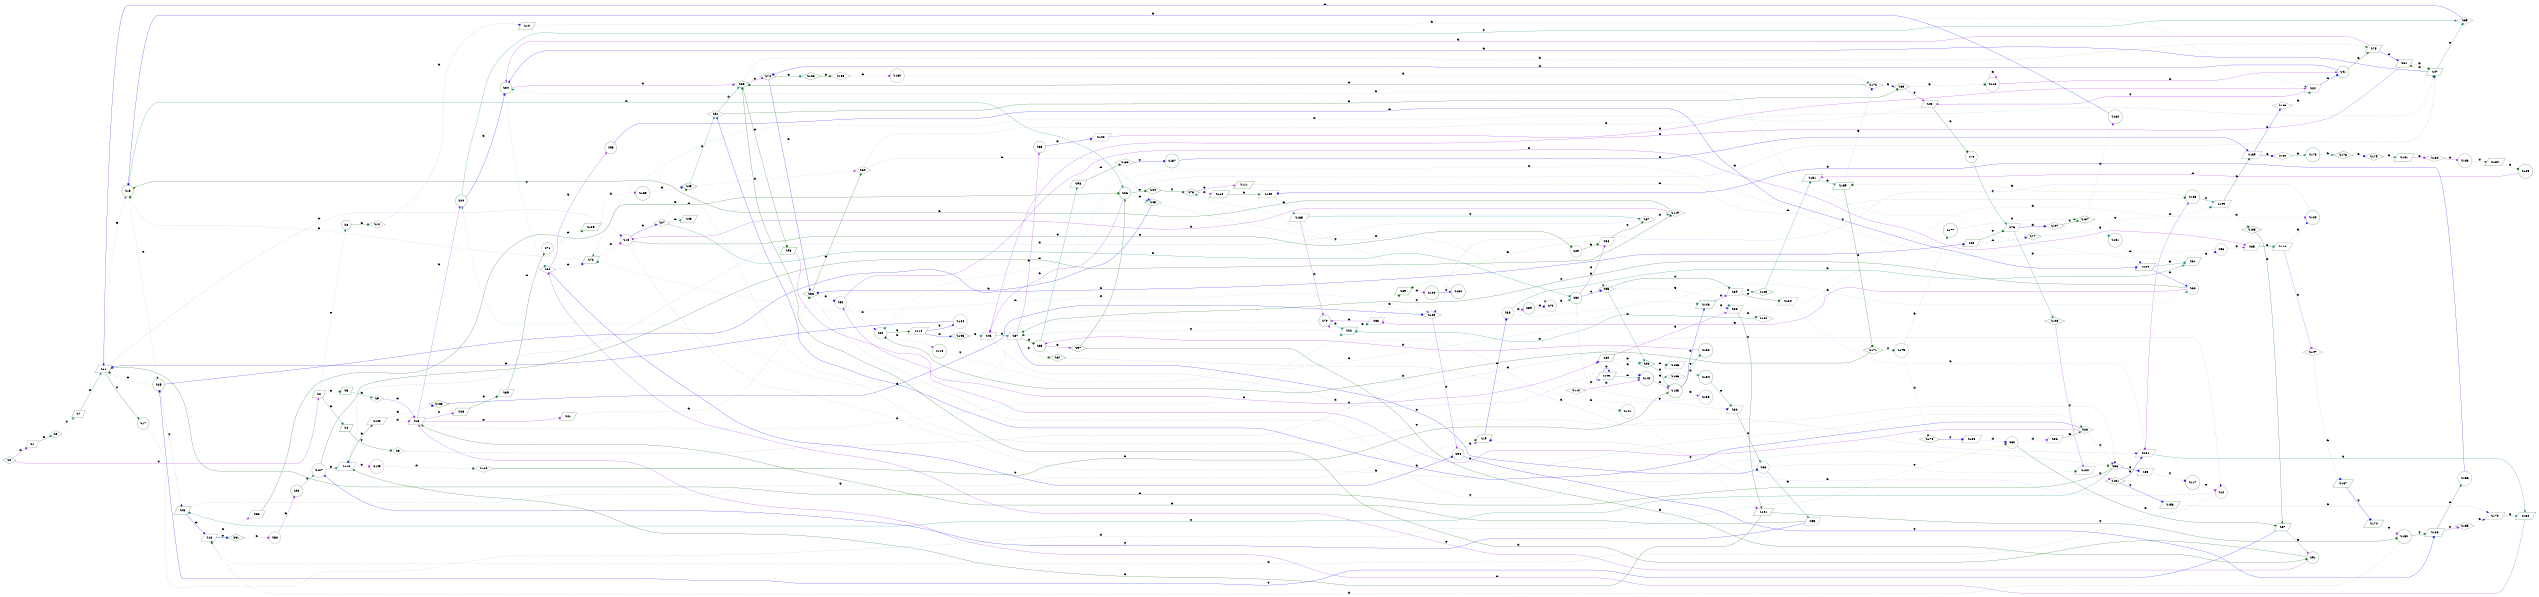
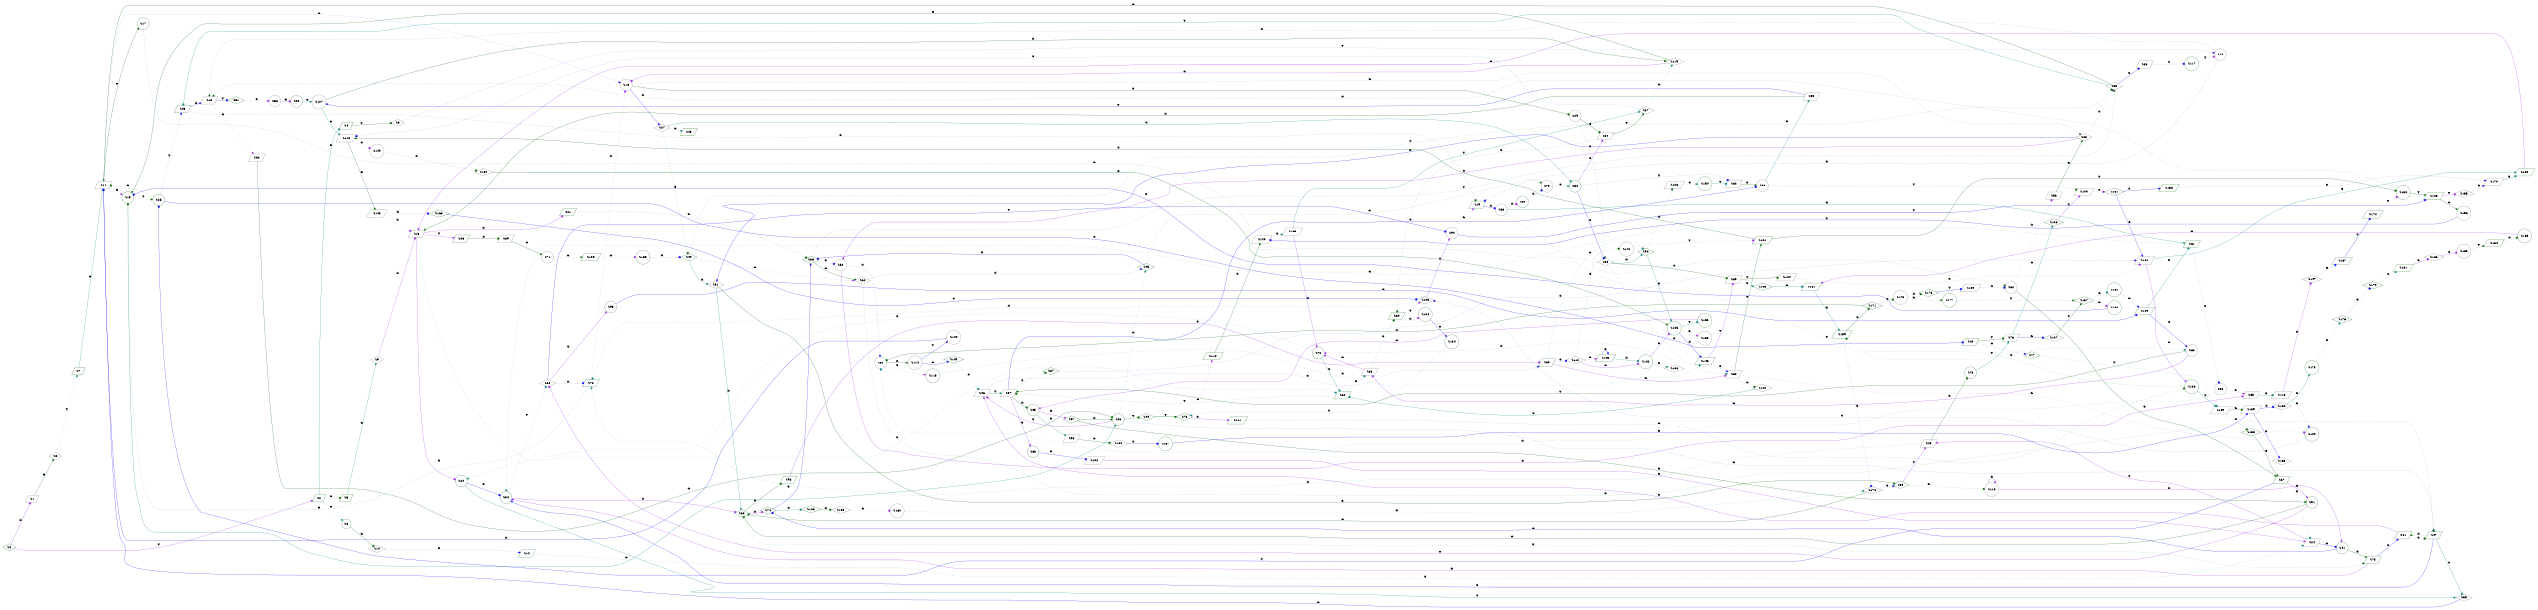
  strict digraph {
    rankdir=LR
    node [color=darkgreen shape=parallelogram]
    edge [arrowhead=diamond color=darkgreen style=solid]
    S0 [shape=diamond]
    S1 [color=gray40]
    S2
    S3 [color=gray40 shape=diamond]
    S4
    S5
    S6 [shape=circle]
    S7
    S8 [color=gray40 shape=diamond]
    S9 [color=gray40 shape=diamond]
    S10 [color=gray40 shape=diamond]
    S11 [color=gray40]
    S12 [color=gray40 shape=circle]
    S13 [color=gray40]
    S14
    S15 [shape=circle]
    S16 [color=gray40 shape=circle]
    S17 [shape=circle]
    S18 [color=gray40]
    S19
    S20 [shape=circle]
    S21
    S22
    S23
    S24 [color=gray40]
    S25 [shape=circle]
    S26 [shape=circle]
    S27 [color=gray40 shape=diamond]
    S28 [color=gray40 shape=diamond]
    S29 [color=gray40 shape=circle]
    S30 [color=gray40 shape=circle]
    S31 [shape=diamond]
    S32 [color=gray40]
    S33 [color=gray40 shape=circle]
    S34 [shape=circle]
    S35 [color=gray40 shape=diamond]
    S36 [shape=diamond]
    S37 [color=gray40]
    S38 [color=gray40]
    S39 [color=gray40]
    S40 [color=gray40]
    S41 [shape=circle]
    S42
    S43
    S44 [shape=diamond]
    S45 [shape=diamond]
    S46 [color=gray40]
    S47
    S48
    S49 [shape=diamond]
    S50 [shape=circle]
    S51 [color=gray40 shape=diamond]
    S52 [color=gray40 shape=circle]
    S53 [color=gray40 shape=diamond]
    S54 [color=gray40]
    S55 [color=gray40 shape=diamond]
    S56 [color=gray40]
    S57
    S58 [color=gray40 shape=circle]
    S59 [shape=circle]
    S60 [color=gray40 shape=circle]
    S61
    S62 [color=gray40 shape=diamond]
    S63 [shape=diamond]
    S64 [color=gray40 shape=diamond]
    S65 [shape=circle]
    S66 [color=gray40 shape=circle]
    S67 [shape=diamond]
    S68 [shape=circle]
    S69
    S70 [shape=circle]
    S71 [color=gray40 shape=circle]
    S72
    S73 [shape=circle]
    S74 [shape=diamond]
    S75
    S76 [color=gray40]
    S77 [shape=diamond]
    S78 [shape=diamond]
    S79 [color=gray40 shape=circle]
    S80
    S81
    S82 [color=gray40]
    S83 [shape=diamond]
    S84 [color=gray40 shape=circle]
    S85 [color=gray40]
    S86 [color=gray40]
    S87 [color=gray40 shape=diamond]
    S88 [color=gray40]
    S89 [color=gray40]
    S90 [shape=diamond]
    S91 [shape=circle]
    S92 [shape=circle]
    S93 [color=gray40 shape=circle]
    S94 [color=gray40 shape=circle]
    S95 [shape=circle]
    S96
    S97 [shape=diamond]
    S98 [color=gray40]
    S99 [color=gray40]
    S100 [color=gray40]
    S101 [color=gray40]
    S102 [color=gray40]
    S103 [color=gray40 shape=diamond]
    S104 [shape=circle]
    S105
    S106 [shape=diamond]
    S107 [color=gray40 shape=diamond]
    S108 [shape=diamond]
    S109 [color=gray40]
    S110
    S111
    S112 [color=gray40 shape=diamond]
    S113 [color=gray40 shape=circle]
-   S114 [color=gray40]
+   S114 [color=gray40 shape=circle]
    S115 [shape=circle]
    S116 [color=gray40]
    S117 [shape=circle]
    S118 [color=gray40]
    S119 [color=gray40 shape=diamond]
    S120 [shape=circle]
    S121
    S122 [color=gray40 shape=diamond]
    S123 [shape=diamond]
    S124 [color=gray40]
    S125 [shape=circle]
    S126 [color=gray40]
    S127 [color=gray40 shape=circle]
    S128
    S129
    S130 [color=gray40 shape=diamond]
    S131 [shape=diamond]
    S132
    S133 [shape=circle]
    S134 [shape=circle]
    S135 [shape=circle]
    S136 [color=gray40 shape=diamond]
    S137 [shape=diamond]
    S138 [shape=diamond]
    S139 [color=gray40]
    S140 [color=gray40]
    S141 [color=gray40 shape=circle]
    S142 [shape=circle]
    S143
    S144 [color=gray40 shape=circle]
    S145 [shape=diamond]
    S146
    S147 [color=gray40 shape=diamond]
    S148 [color=gray40]
    S149 [color=gray40 shape=circle]
    S150 [shape=circle]
    S151
    S152 [shape=circle]
    S153 [color=gray40 shape=circle]
    S154 [shape=circle]
    S155 [color=gray40 shape=diamond]
    S156 [color=gray40 shape=circle]
    S157 [shape=circle]
    S158
    S159
    S160 [color=gray40 shape=circle]
    S161 [shape=circle]
    S162 [shape=circle]
    S163 [color=gray40 shape=diamond]
    S164 [color=gray40 shape=diamond]
    S165 [color=gray40]
    S166 [color=gray40 shape=diamond]
    S167
    S168 [shape=diamond]
    S169 [color=gray40 shape=diamond]
    S170 [color=gray40]
    S171 [shape=diamond]
    S172 [color=gray40 shape=diamond]
    S173 [shape=circle]
    S174
    S175 [color=gray40 shape=circle]
    S176 [shape=diamond]
    S177 [shape=circle]
    S178 [shape=diamond]
    S179 [shape=diamond]
    S180 [color=gray40]
    S181
    S182 [color=gray40 shape=diamond]
    S183 [color=gray40 shape=circle]
    S184
    S185 [shape=circle]
    S0 -> S1 [arrowhead=box color=purple label=A]
    S0 -> S2 [color=purple label=T]
    S1 -> S3 [label=G]
    S2 -> S4 [arrowhead=box color=teal label=G]
    S2 -> S5 [arrowhead=box label=C style=dotted]
    S2 -> S6 [color=teal label=T style=dotted]
    S3 -> S7 [color=teal label=T style=dotted]
    S4 -> S8 [arrowhead=box label=T]
    S5 -> S9 [color=teal label=G]
    S6 -> S10 [arrowhead=box label=G]
    S7 -> S11 [color=teal label=A]
    S8 -> S12 [color=blue label=T style=dotted]
    S9 -> S13 [arrowhead=box color=purple label=A]
    S10 -> S14 [color=blue label=G style=dotted]
    S11 -> S15 [color=purple label=G style=dotted]
    S11 -> S16 [color=blue label=A style=dotted]
    S11 -> S17 [label=T]
    S12 -> S18 [label=A style=dotted]
    S12 -> S19 [arrowhead=box color=blue label=G style=dotted]
    S13 -> S20 [arrowhead=box color=purple label=G]
    S13 -> S21 [arrowhead=box color=purple label=A]
    S13 -> S22 [color=teal label=C style=dotted]
    S13 -> S23 [color=purple label=T]
    S14 -> S24 [color=teal label=G style=dotted]
    S15 -> S25 [label=T style=dotted]
    S15 -> S26 [color=teal label=A]
    S16 -> S27 [color=blue label=A]
    S16 -> S28 [label=G style=dotted]
    S16 -> S29 [arrowhead=box label=C]
    S17 -> S30 [arrowhead=box label=A style=dotted]
    S18 -> S31 [arrowhead=box color=blue label=T]
    S18 -> S32 [color=purple label=G style=dotted]
    S19 -> S33 [arrowhead=box color=blue label=A]
    S20 -> S34 [arrowhead=box color=blue label=G]
    S20 -> S35 [color=teal label=T]
    S21 -> S36 [arrowhead=box label=G style=dotted]
    S22 -> S37 [arrowhead=box label=T style=dotted]
    S22 -> S38 [arrowhead=box color=teal label=G style=dotted]
    S23 -> S39 [arrowhead=box label=C]
    S24 -> S40 [color=purple label=T]
    S24 -> S41 [arrowhead=box color=blue label=A]
    S25 -> S11 [arrowhead=box label=A style=dotted]
    S25 -> S42 [arrowhead=box color=blue label=C]
    S25 -> S43 [color=blue label=T style=dotted]
    S26 -> S44 [arrowhead=box label=T]
    S26 -> S45 [color=teal label=A style=dotted]
    S26 -> S46 [arrowhead=box color=purple label=C]
    S26 -> S47 [color=blue label=G style=dotted]
    S27 -> S48 [color=teal label=A style=dotted]
    S27 -> S49 [arrowhead=box label=G style=dotted]
    S27 -> S50 [arrowhead=box color=teal label=C]
    S28 -> S51 [color=blue label=G]
    S28 -> S52 [color=purple label=C]
    S28 -> S53 [arrowhead=box color=purple label=T style=dotted]
    S29 -> S54 [arrowhead=box label=G]
    S29 -> S55 [label=C style=dotted]
    S30 -> S56 [arrowhead=box color=purple label=A style=dotted]
    S30 -> S57 [label=G]
    S31 -> S58 [arrowhead=box color=purple label=C style=dotted]
    S32 -> S26 [arrowhead=box label=A]
    S33 -> S59 [arrowhead=box color=purple label=A style=dotted]
    S33 -> S60 [color=teal label=C style=dotted]
    S33 -> S61 [color=teal label=G]
    S34 -> S62 [arrowhead=box color=teal label=T style=dotted]
    S34 -> S63 [arrowhead=box color=purple label=A]
    S35 -> S11 [color=blue label=A]
    S36 -> S52 [arrowhead=box color=blue label=C style=dotted]
    S36 -> S53 [arrowhead=box label=T style=dotted]
    S36 -> S64 [label=A]
    S37 -> S65 [arrowhead=box label=A]
    S37 -> S66 [arrowhead=box color=blue label=C]
    S37 -> S67 [arrowhead=box label=T style=dotted]
    S37 -> S68 [color=purple label=G]
    S38 -> S69 [arrowhead=box label=G style=dotted]
    S38 -> S70 [color=purple label=A]
    S39 -> S71 [label=A]
    S40 -> S72 [color=teal label=A style=dotted]
    S40 -> S73 [arrowhead=box label=C]
    S41 -> S74 [arrowhead=box color=blue label=A]
    S41 -> S75 [label=G]
    S42 -> S76 [arrowhead=box label=T]
    S42 -> S77 [color=blue label=A style=dotted]
    S43 -> S18 [color=blue label=A]
    S43 -> S19 [arrowhead=box label=G style=dotted]
    S44 -> S78 [arrowhead=box label=T]
    S45 -> S36 [arrowhead=box color=blue label=G]
    S45 -> S79 [label=A style=dotted]
    S46 -> S37 [color=teal label=T]
    S46 -> S80 [color=blue label=C style=dotted]
    S47 -> S34 [color=blue label=G]
    S47 -> S35 [arrowhead=box color=teal label=T]
    S47 -> S81 [label=A style=dotted]
    S49 -> S51 [color=teal label=G]
    S49 -> S53 [arrowhead=box label=T style=dotted]
    S49 -> S64 [color=purple label=A style=dotted]
    S50 -> S54 [color=purple label=G]
    S50 -> S55 [arrowhead=box color=blue label=C]
    S50 -> S82 [arrowhead=box color=blue label=T style=dotted]
    S51 -> S63 [color=teal label=A]
    S51 -> S83 [arrowhead=box label=G]
    S52 -> S84 [color=blue label=A style=dotted]
    S52 -> S85 [color=purple label=C]
    S53 -> S11 [label=A]
    S53 -> S43 [arrowhead=box color=teal label=T]
    S53 -> S86 [arrowhead=box color=blue label=G]
    S54 -> S69 [arrowhead=box label=G style=dotted]
    S54 -> S87 [label=T]
    S55 -> S88 [arrowhead=box color=teal label=G style=dotted]
    S55 -> S89 [arrowhead=box label=T]
    S55 -> S90 [color=teal label=A]
    S56 -> S28 [label=G]
    S57 -> S25 [arrowhead=box color=blue label=T]
    S57 -> S91 [color=purple label=G]
    S58 -> S92 [arrowhead=box color=purple label=G]
    S59 -> S79 [arrowhead=box color=blue label=A style=dotted]
    S60 -> S37 [label=T]
    S60 -> S38 [arrowhead=box color=purple label=G]
    S61 -> S34 [color=teal label=G style=dotted]
    S61 -> S93 [arrowhead=box color=blue label=C style=dotted]
    S62 -> S72 [arrowhead=box color=blue label=A style=dotted]
    S62 -> S94 [arrowhead=box color=blue label=T]
    S62 -> S95 [color=purple label=G]
    S63 -> S74 [arrowhead=box color=purple label=A]
    S63 -> S75 [label=G style=dotted]
    S63 -> S96 [arrowhead=box label=C]
    S64 -> S45 [color=blue label=A style=dotted]
    S64 -> S47 [arrowhead=box label=G style=dotted]
    S65 -> S97 [color=purple label=G]
    S65 -> S98 [color=teal label=C]
    S66 -> S99 [color=teal label=G]
    S66 -> S100 [arrowhead=box label=T style=dotted]
    S67 -> S101 [color=blue label=C style=dotted]
    S68 -> S102 [arrowhead=box color=blue label=G]
    S69 -> S103 [color=purple label=T style=dotted]
    S69 -> S104 [arrowhead=box color=purple label=A style=dotted]
    S70 -> S20 [color=teal label=G style=dotted]
    S70 -> S22 [color=teal label=C]
    S71 -> S105 [label=A style=dotted]
    S72 -> S15 [arrowhead=box label=G style=dotted]
    S72 -> S16 [arrowhead=box color=purple label=A style=dotted]
    S73 -> S76 [color=teal label=T]
    S74 -> S36 [color=blue label=G]
    S74 -> S106 [arrowhead=box color=teal label=C]
    S75 -> S34 [color=purple label=G]
    S75 -> S81 [color=blue label=A]
    S76 -> S107 [arrowhead=box color=blue label=G]
    S76 -> S108 [color=teal label=C]
    S77 -> S109 [arrowhead=box color=teal label=T style=dotted]
    S78 -> S110 [color=purple label=A style=dotted]
    S78 -> S111 [color=purple label=C]
    S79 -> S50 [color=teal label=C style=dotted]
    S80 -> S88 [color=purple label=G]
    S80 -> S90 [arrowhead=box color=teal label=A style=dotted]
-   S80 -> S142 [arrowhead=box color=blue label=C style=dotted]
+   S80 -> S112 [arrowhead=box color=blue label=C style=dotted]
    S81 -> S46 [color=purple label=C]
    S81 -> S47 [arrowhead=box label=G style=dotted]
    S82 -> S66 [label=C]
    S83 -> S40 [color=purple label=T]
    S83 -> S113 [arrowhead=box label=G style=dotted]
    S84 -> S114 [label=G]
    S84 -> S115 [color=purple label=C style=dotted]
    S85 -> S116 [arrowhead=box color=teal label=G]
    S86 -> S117 [arrowhead=box color=blue label=T style=dotted]
    S87 -> S118 [arrowhead=box color=blue label=C style=dotted]
    S87 -> S119 [color=teal label=A style=dotted]
    S88 -> S120 [arrowhead=box color=purple label=G style=dotted]
    S88 -> S121 [label=T]
    S88 -> S122 [arrowhead=box label=A style=dotted]
    S89 -> S123 [color=teal label=C style=dotted]
    S89 -> S124 [arrowhead=box label=T]
    S90 -> S125 [color=teal label=C]
    S90 -> S126 [arrowhead=box label=A style=dotted]
    S91 -> S62 [arrowhead=box color=purple label=T]
    S91 -> S63 [arrowhead=box label=A]
    S92 -> S127 [color=teal label=T]
    S93 -> S84 [arrowhead=box color=teal label=A style=dotted]
    S93 -> S85 [color=purple label=C style=dotted]
    S94 -> S19 [color=purple label=G style=dotted]
    S94 -> S128 [arrowhead=box color=blue label=T]
    S95 -> S129 [arrowhead=box color=blue label=A]
    S96 -> S80 [arrowhead=box color=purple label=C]
    S97 -> S26 [label=A]
    S97 -> S91 [arrowhead=box label=G]
    S98 -> S130 [arrowhead=box label=A]
    S99 -> S13 [label=A]
    S99 -> S127 [color=blue label=T]
    S100 -> S131 [arrowhead=box color=purple label=T style=dotted]
    S101 -> S132 [color=teal label=G]
    S101 -> S133 [color=purple label=A]
    S102 -> S24 [color=purple label=G]
    S103 -> S72 [arrowhead=box color=teal label=A style=dotted]
    S103 -> S94 [color=purple label=T]
    S104 -> S134 [color=blue label=T]
    S105 -> S135 [arrowhead=box color=purple label=A style=dotted]
    S106 -> S136 [arrowhead=box label=A]
    S107 -> S137 [label=T]
    S108 -> S100 [color=purple label=T]
    S109 -> S138 [arrowhead=box label=A style=dotted]
    S109 -> S139 [arrowhead=box label=G]
    S110 -> S140 [label=C]
    S111 -> S133 [arrowhead=box label=A style=dotted]
    S112 -> S141 [arrowhead=box label=G style=dotted]
    S112 -> S142 [arrowhead=box color=purple label=A]
    S112 -> S143 [color=purple label=A style=dotted]
    S113 -> S41 [color=purple label=A]
    S113 -> S113 [color=purple label=G]
    S114 -> S144 [color=blue label=T]
    S114 -> S145 [color=blue label=A]
    S115 -> S146 [arrowhead=box color=teal label=C style=dotted]
    S116 -> S120 [color=blue label=G style=dotted]
    S116 -> S147 [arrowhead=box color=purple label=C]
    S117 -> S12 [arrowhead=box color=purple label=T style=dotted]
    S118 -> S148 [label=G]
    S118 -> S149 [arrowhead=box color=purple label=C style=dotted]
    S119 -> S15 [label=G]
    S119 -> S16 [arrowhead=box color=purple label=A]
    S120 -> S103 [color=blue label=T style=dotted]
    S121 -> S118 [label=C]
    S121 -> S150 [arrowhead=box label=T]
    S122 -> S22 [arrowhead=box color=teal label=C]
    S123 -> S151 [arrowhead=box color=teal label=A]
    S124 -> S101 [arrowhead=box color=purple label=C style=dotted]
    S125 -> S146 [color=blue label=C]
    S125 -> S152 [arrowhead=box color=teal label=T]
    S125 -> S153 [color=purple label=G style=dotted]
    S126 -> S154 [color=teal label=C style=dotted]
    S127 -> S118 [color=teal label=C]
    S127 -> S119 [arrowhead=box label=A]
    S128 -> S155 [arrowhead=box color=purple label=T]
    S128 -> S156 [label=A]
    S129 -> S60 [color=blue label=C]
    S129 -> S61 [arrowhead=box color=teal label=G]
    S130 -> S157 [arrowhead=box color=blue label=T]
    S131 -> S101 [color=blue label=C]
    S131 -> S158 [color=blue label=T]
    S132 -> S13 [color=purple label=A]
    S133 -> S109 [color=teal label=T]
    S133 -> S159 [arrowhead=box label=G style=dotted]
    S134 -> S78 [color=teal label=T style=dotted]
    S135 -> S49 [arrowhead=box color=blue label=G style=dotted]
    S136 -> S160 [arrowhead=box color=purple label=G style=dotted]
    S137 -> S161 [arrowhead=box color=teal label=G style=dotted]
    S137 -> S162 [arrowhead=box color=purple label=A style=dotted]
    S138 -> S57 [label=G]
    S139 -> S163 [color=blue label=G]
    S139 -> S164 [arrowhead=box color=blue label=C]
    S140 -> S165 [color=teal label=G style=dotted]
    S141 -> S121 [arrowhead=box color=purple label=T style=dotted]
    S142 -> S125 [arrowhead=box color=purple label=C]
    S142 -> S166 [color=teal label=G style=dotted]
    S143 -> S142 [arrowhead=box color=teal label=A]
    S143 -> S143 [color=blue label=C]
    S144 -> S11 [color=blue label=A]
    S145 -> S46 [arrowhead=box color=teal label=C style=dotted]
    S146 -> S88 [color=blue label=G style=dotted]
    S146 -> S89 [arrowhead=box color=purple label=T]
    S147 -> S167 [arrowhead=box color=blue label=G style=dotted]
    S148 -> S13 [arrowhead=box color=purple label=A style=dotted]
    S148 -> S168 [arrowhead=box color=blue label=G style=dotted]
    S149 -> S169 [arrowhead=box label=A style=dotted]
    S150 -> S18 [label=A style=dotted]
    S150 -> S128 [label=T]
    S151 -> S159 [color=teal label=G]
    S152 -> S65 [color=purple label=A]
    S153 -> S70 [color=purple label=A style=dotted]
    S154 -> S82 [arrowhead=box color=teal label=T]
    S155 -> S170 [color=blue label=C style=dotted]
    S156 -> S140 [arrowhead=box color=blue label=C]
    S157 -> S139 [color=blue label=G]
    S158 -> S170 [color=blue label=C style=dotted]
    S159 -> S171 [arrowhead=box label=C]
    S159 -> S172 [arrowhead=box color=blue label=G style=dotted]
    S160 -> S172 [color=teal label=G style=dotted]
    S161 -> S129 [color=blue label=A style=dotted]
    S162 -> S15 [arrowhead=box color=blue label=G]
    S163 -> S24 [arrowhead=box color=teal label=G style=dotted]
    S164 -> S173 [color=teal label=G]
    S165 -> S70 [color=purple label=A]
    S165 -> S87 [color=teal label=T]
    S167 -> S174 [arrowhead=box color=blue label=T]
    S168 -> S103 [arrowhead=box color=blue label=T]
    S169 -> S125 [label=C]
    S170 -> S132 [color=teal label=G]
    S171 -> S84 [arrowhead=box label=A]
    S171 -> S175 [arrowhead=box label=T style=dotted]
    S172 -> S63 [arrowhead=box label=A]
    S172 -> S83 [color=blue label=G style=dotted]
    S173 -> S176 [color=teal label=G style=dotted]
    S174 -> S150 [arrowhead=box color=purple label=T style=dotted]
    S175 -> S177 [label=G style=dotted]
    S175 -> S178 [arrowhead=box label=A style=dotted]
    S176 -> S179 [arrowhead=box color=blue label=G style=dotted]
    S177 -> S137 [label=T style=dotted]
    S178 -> S180 [arrowhead=box color=blue label=T]
    S179 -> S181 [color=teal label=C style=dotted]
    S180 -> S30 [arrowhead=box color=blue label=A style=dotted]
    S181 -> S182 [arrowhead=box color=purple label=G]
    S182 -> S183 [arrowhead=box color=purple label=C]
    S183 -> S184 [label=T style=dotted]
    S184 -> S185 [arrowhead=box label=C style=dotted]
    S185 -> S151 [color=purple label=A]
  }
